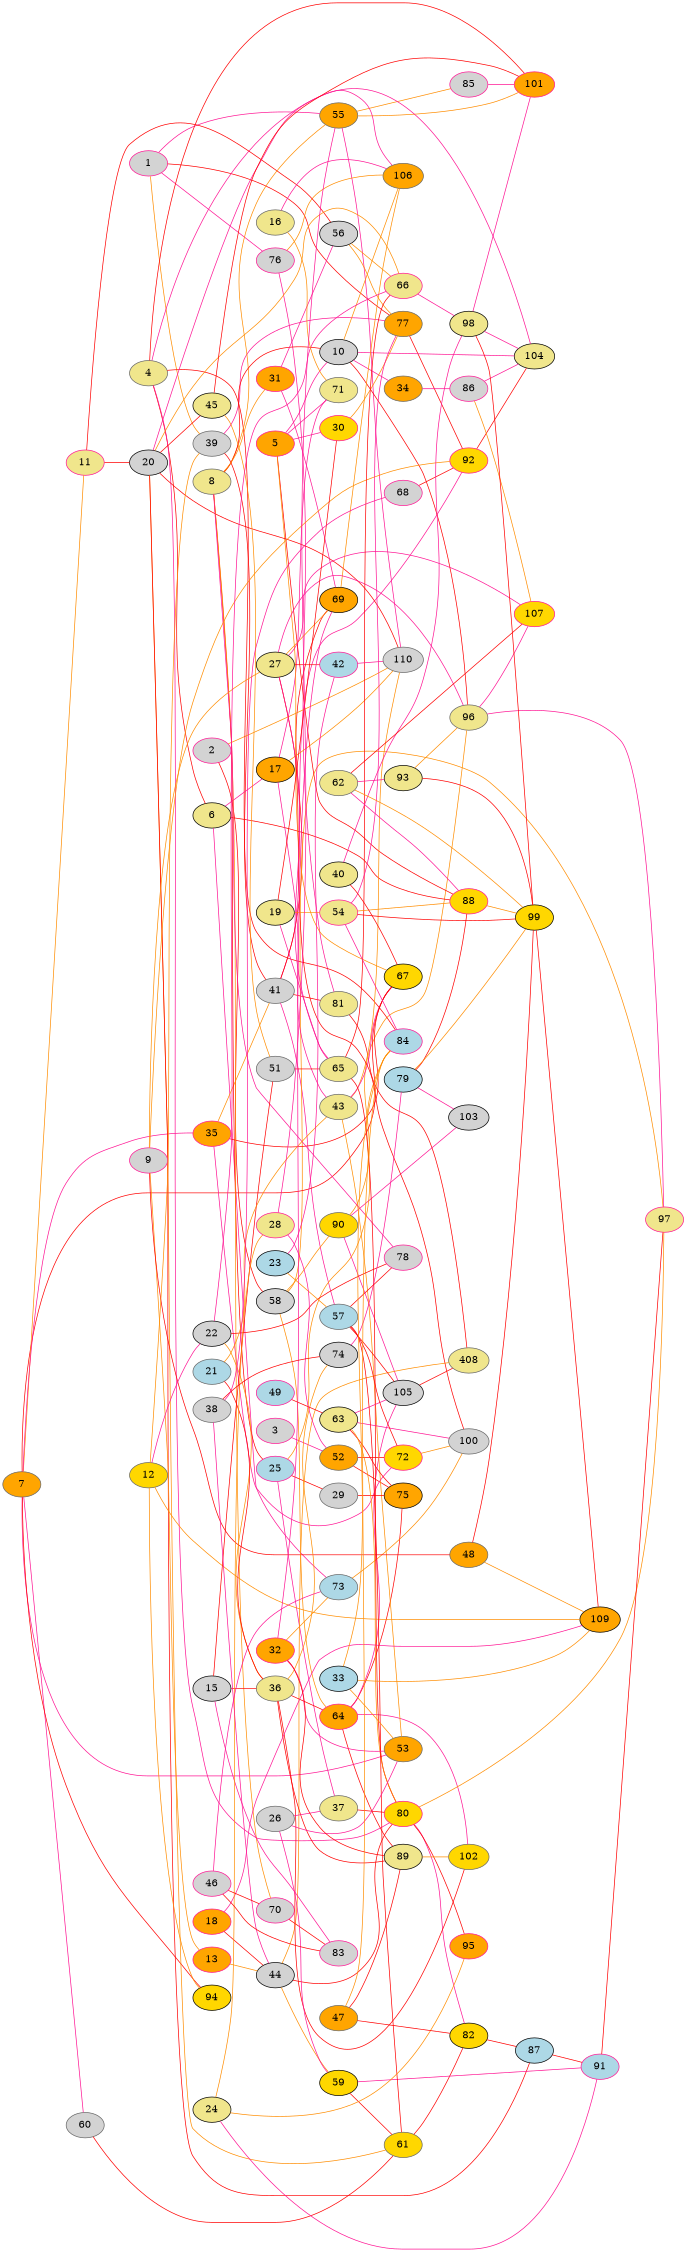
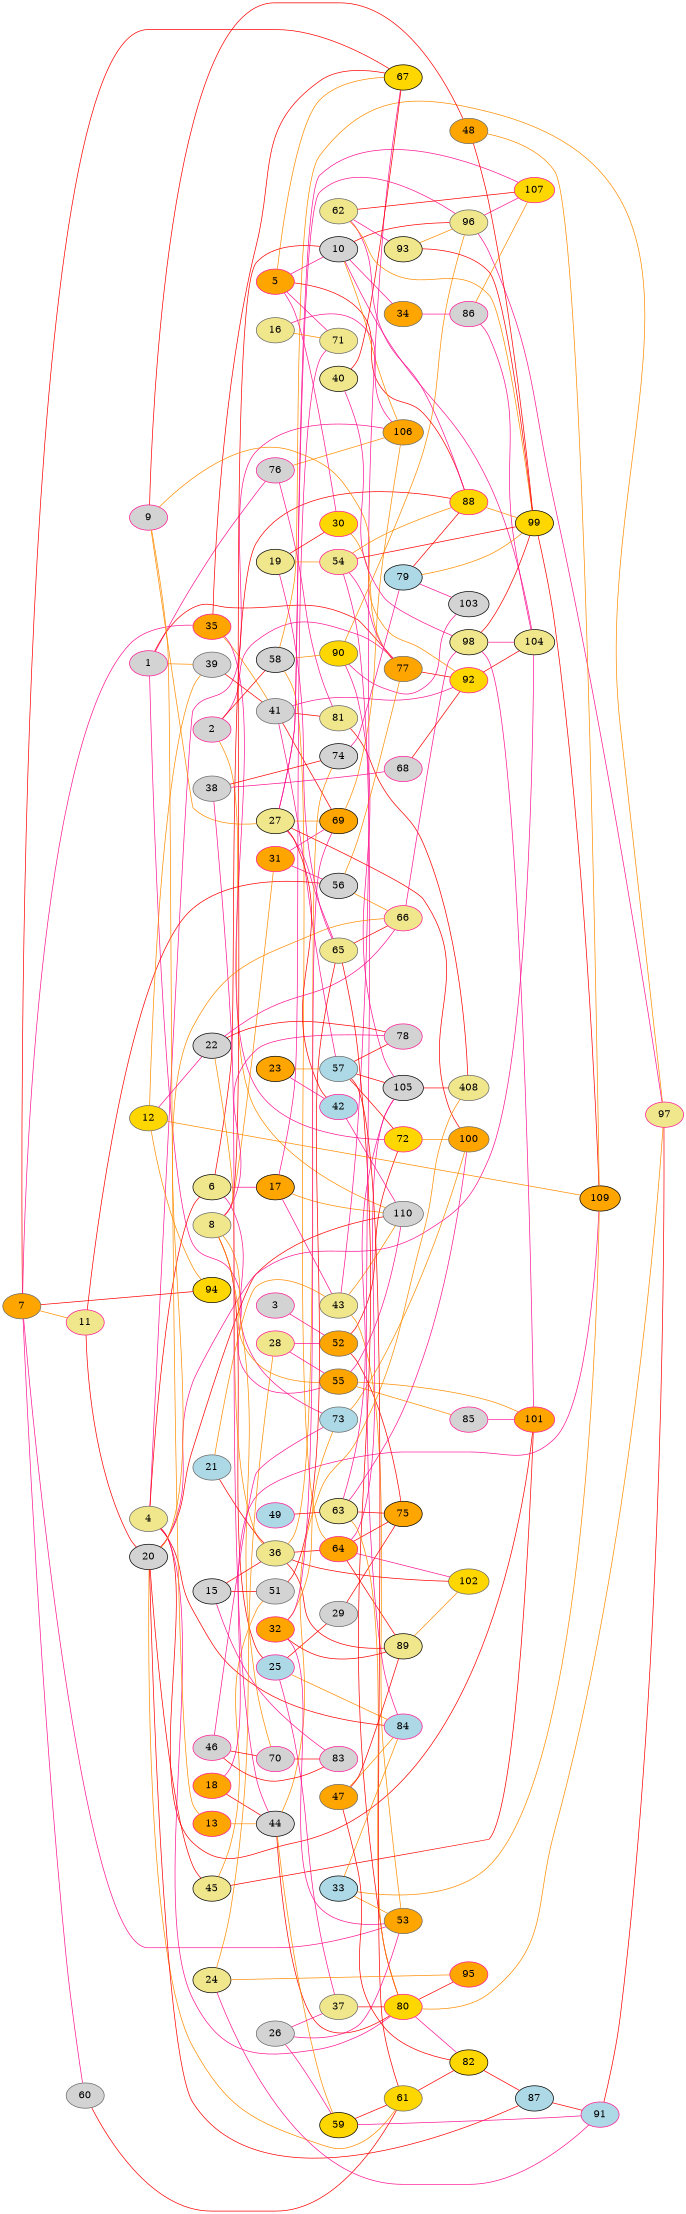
  graph {
    rankdir=LR
    node [color=gray40 fillcolor=lightgrey style=filled]
    edge [color=red]
    39
    1 [color=deeppink]
    55 [fillcolor=orange]
    76 [color=deeppink]
    77 [fillcolor=orange]
    41
    110
    101 [color=deeppink fillcolor=orange]
    85 [color=deeppink]
    106 [fillcolor=orange]
    81 [fillcolor=khaki]
    92 [color=deeppink fillcolor=gold]
    2 [color=deeppink]
    58 [color=black]
    64 [color=deeppink fillcolor=orange]
    90 [fillcolor=gold]
    97 [color=deeppink fillcolor=khaki]
    52 [fillcolor=orange]
    3 [color=deeppink]
    75 [color=black fillcolor=orange]
    72 [color=deeppink fillcolor=gold]
    4 [fillcolor=khaki]
    6 [color=black fillcolor=khaki]
    80 [color=deeppink fillcolor=gold]
    84 [color=deeppink fillcolor=lightblue]
    88 [color=deeppink fillcolor=gold]
    17 [color=black fillcolor=orange]
    73 [fillcolor=lightblue]
    82 [color=black fillcolor=gold]
    95 [color=deeppink fillcolor=orange]
    5 [color=deeppink fillcolor=orange]
    10 [color=black]
    30 [color=deeppink fillcolor=gold]
    67 [color=black fillcolor=gold]
    71 [fillcolor=khaki]
    34 [fillcolor=orange]
    96 [fillcolor=khaki]
    104 [color=black fillcolor=khaki]
    99 [color=black fillcolor=gold]
    43 [fillcolor=khaki]
-   100
+   100 [fillcolor=orange]
    7 [fillcolor=orange]
    11 [color=deeppink fillcolor=khaki]
    35 [color=deeppink fillcolor=orange]
    53 [fillcolor=orange]
    60
    94 [color=black fillcolor=gold]
    20 [color=black]
    56 [color=black]
    61 [fillcolor=gold]
    8 [fillcolor=khaki]
    25 [color=deeppink fillcolor=lightblue]
    31 [color=deeppink fillcolor=orange]
    70 [color=deeppink]
    78 [color=deeppink]
    29
    37 [fillcolor=khaki]
    69 [color=black fillcolor=orange]
    83 [color=deeppink]
    13 [color=deeppink fillcolor=orange]
    9 [color=deeppink]
    27 [color=black fillcolor=khaki]
    48 [fillcolor=orange]
    44 [color=black]
    107 [color=deeppink fillcolor=gold]
    65 [fillcolor=khaki]
    42 [color=deeppink fillcolor=lightblue]
    109 [color=black fillcolor=orange]
    86 [color=deeppink]
    45 [color=black fillcolor=khaki]
    66 [color=deeppink fillcolor=khaki]
    87 [color=black fillcolor=lightblue]
    12 [fillcolor=gold]
    22 [color=black]
    36 [fillcolor=khaki]
    59 [color=black fillcolor=gold]
    n77 [fillcolor=khaki label=408]
    49 [color=deeppink fillcolor=lightblue]
    63 [color=black fillcolor=khaki]
    15 [color=black]
    51
    89 [color=black fillcolor=khaki]
    74 [color=black]
    102 [fillcolor=gold]
    16 [fillcolor=khaki]
    18 [color=deeppink fillcolor=orange]
    19 [color=black fillcolor=khaki]
    54 [color=deeppink fillcolor=khaki]
    98 [color=black fillcolor=khaki]
    91 [color=deeppink fillcolor=lightblue]
    21 [fillcolor=lightblue]
-   23 [color=black fillcolor=lightblue]
+   23 [color=black fillcolor=orange]
    57 [fillcolor=lightblue]
    105 [color=black]
    24 [color=black fillcolor=khaki]
    28 [color=deeppink fillcolor=khaki]
    26
    32 [color=deeppink fillcolor=orange]
    33 [color=black fillcolor=lightblue]
    79 [color=black fillcolor=lightblue]
    38
    68 [color=deeppink]
    40 [color=black fillcolor=khaki]
    46 [color=deeppink]
    47 [fillcolor=orange]
    103 [color=black]
    62 [fillcolor=khaki]
    93 [color=black fillcolor=khaki]
    39 -- 41
    1 -- 39 [color=darkorange]
    1 -- 55 [color=deeppink]
    1 -- 76 [color=deeppink]
    1 -- 77
    55 -- 110 [color=deeppink]
    55 -- 101 [color=darkorange]
    55 -- 85 [color=darkorange]
    76 -- 106 [color=darkorange]
    76 -- 81 [color=deeppink]
    77 -- 92
    41 -- 81
    41 -- 92 [color=deeppink]
    41 -- 69
    41 -- 57 [color=deeppink]
    85 -- 101 [color=deeppink]
    81 -- n77
    92 -- 104
-   39 -- 77 [color=deeppink]
+   2 -- 77 [color=deeppink]
    2 -- 110 [color=darkorange]
    2 -- 58
    58 -- 64 [color=darkorange]
    58 -- 90 [color=darkorange]
    58 -- 97 [color=darkorange]
    64 -- 75
    64 -- 89
    64 -- 102 [color=deeppink]
    64 -- 105 [color=deeppink]
    90 -- 96 [color=darkorange]
    90 -- 105 [color=deeppink]
    90 -- 103 [color=deeppink]
    52 -- 75
    52 -- 72
    3 -- 52 [color=deeppink]
    72 -- 100 [color=darkorange]
    4 -- 101
    4 -- 106 [color=deeppink]
    4 -- 6
    4 -- 80 [color=deeppink]
    4 -- 84
    6 -- 88
    6 -- 17 [color=deeppink]
    6 -- 73 [color=deeppink]
    80 -- 97 [color=darkorange]
    80 -- 82 [color=deeppink]
    80 -- 95
    88 -- 99 [color=darkorange]
    17 -- 110 [color=darkorange]
    17 -- 71 [color=deeppink]
    17 -- 43 [color=deeppink]
    73 -- 100 [color=darkorange]
    82 -- 87
    5 -- 88
    5 -- 10 [color=deeppink]
    5 -- 30 [color=deeppink]
    5 -- 67 [color=darkorange]
    5 -- 71 [color=deeppink]
    10 -- 106 [color=darkorange]
    10 -- 34 [color=deeppink]
    10 -- 96
    10 -- 104 [color=deeppink]
    30 -- 77 [color=darkorange]
    34 -- 86 [color=deeppink]
    96 -- 97 [color=deeppink]
    96 -- 107 [color=deeppink]
    99 -- 109
    43 -- 110 [color=darkorange]
    43 -- 67 [color=deeppink]
    43 -- 53 [color=darkorange]
    7 -- 67
    7 -- 11 [color=darkorange]
    7 -- 35 [color=deeppink]
    7 -- 53 [color=deeppink]
    7 -- 60 [color=deeppink]
    7 -- 94
    11 -- 20
    11 -- 56
    35 -- 41 [color=darkorange]
    35 -- 72 [color=deeppink]
    35 -- 67
    60 -- 61
    20 -- 110
    20 -- 104 [color=deeppink]
    20 -- 61 [color=darkorange]
    20 -- 45
    20 -- 66 [color=darkorange]
    20 -- 87
    56 -- 77 [color=darkorange]
    56 -- 66 [color=darkorange]
    61 -- 82
    8 -- 55 [color=darkorange]
    8 -- 10
    8 -- 25
    8 -- 31 [color=darkorange]
    8 -- 70 [color=darkorange]
    8 -- 78 [color=deeppink]
    25 -- 84 [color=darkorange]
    25 -- 29
    25 -- 37 [color=deeppink]
    31 -- 56 [color=deeppink]
    31 -- 69 [color=deeppink]
    70 -- 83
    29 -- 75
    37 -- 80
    69 -- 106 [color=darkorange]
    13 -- 44 [color=darkorange]
    9 -- 92 [color=darkorange]
    9 -- 13 [color=darkorange]
    9 -- 27 [color=darkorange]
    9 -- 48
    27 -- 96 [color=deeppink]
    27 -- 100
    27 -- 69 [color=darkorange]
    27 -- 107 [color=deeppink]
    27 -- 65 [color=deeppink]
    27 -- 42
    48 -- 99
    48 -- 109 [color=darkorange]
    44 -- 80
    44 -- 59 [color=darkorange]
    44 -- n77 [color=darkorange]
    65 -- 80
    65 -- 66
    42 -- 110 [color=deeppink]
    86 -- 104 [color=deeppink]
    86 -- 107 [color=darkorange]
    45 -- 101
    45 -- 51 [color=darkorange]
    66 -- 98 [color=deeppink]
    87 -- 91
    12 -- 39 [color=darkorange]
    12 -- 94 [color=darkorange]
    12 -- 109 [color=darkorange]
    12 -- 22 [color=deeppink]
    22 -- 78
    22 -- 66 [color=deeppink]
    22 -- 36 [color=darkorange]
    36 -- 64
    36 -- 89
    36 -- 74 [color=darkorange]
    36 -- 102
    59 -- 61
    59 -- 91 [color=deeppink]
    49 -- 63
    63 -- 75
    63 -- 80 [color=darkorange]
    63 -- 100 [color=deeppink]
    63 -- 105 [color=deeppink]
    15 -- 83 [color=deeppink]
    15 -- 36
    15 -- 51
    51 -- 65
    89 -- 102 [color=darkorange]
    74 -- 79 [color=deeppink]
    16 -- 106 [color=deeppink]
    16 -- 71 [color=darkorange]
    18 -- 44
    18 -- 109 [color=deeppink]
    19 -- 30
    19 -- 65 [color=deeppink]
    19 -- 54 [color=darkorange]
    54 -- 77 [color=deeppink]
    54 -- 84 [color=deeppink]
    54 -- 88 [color=darkorange]
    54 -- 99
    98 -- 101 [color=deeppink]
    98 -- 104 [color=deeppink]
    98 -- 99
    91 -- 97
    21 -- 43 [color=darkorange]
    21 -- 36
    23 -- 42 [color=deeppink]
    23 -- 57 [color=darkorange]
    57 -- 72
    57 -- 61
    57 -- 78
    57 -- 105
    105 -- n77
    24 -- 95 [color=darkorange]
    24 -- 91 [color=deeppink]
    24 -- 28 [color=darkorange]
    28 -- 55 [color=deeppink]
    28 -- 52 [color=deeppink]
    26 -- 53 [color=deeppink]
    26 -- 37 [color=deeppink]
    26 -- 59 [color=deeppink]
    32 -- 73 [color=darkorange]
    32 -- 53 [color=deeppink]
    32 -- 69 [color=deeppink]
    32 -- 89
    33 -- 84 [color=darkorange]
    33 -- 53 [color=darkorange]
    33 -- 109 [color=darkorange]
    79 -- 88
    79 -- 99 [color=darkorange]
    79 -- 103 [color=deeppink]
    38 -- 44 [color=deeppink]
    38 -- 74
    38 -- 68 [color=deeppink]
    68 -- 92
    40 -- 67
    40 -- 98 [color=deeppink]
    46 -- 73 [color=deeppink]
    46 -- 70
    46 -- 83
    47 -- 84 [color=darkorange]
    47 -- 82
    47 -- 89
    62 -- 88 [color=deeppink]
    62 -- 99 [color=darkorange]
    62 -- 107
    62 -- 93 [color=deeppink]
    93 -- 96 [color=darkorange]
    93 -- 99
  }
